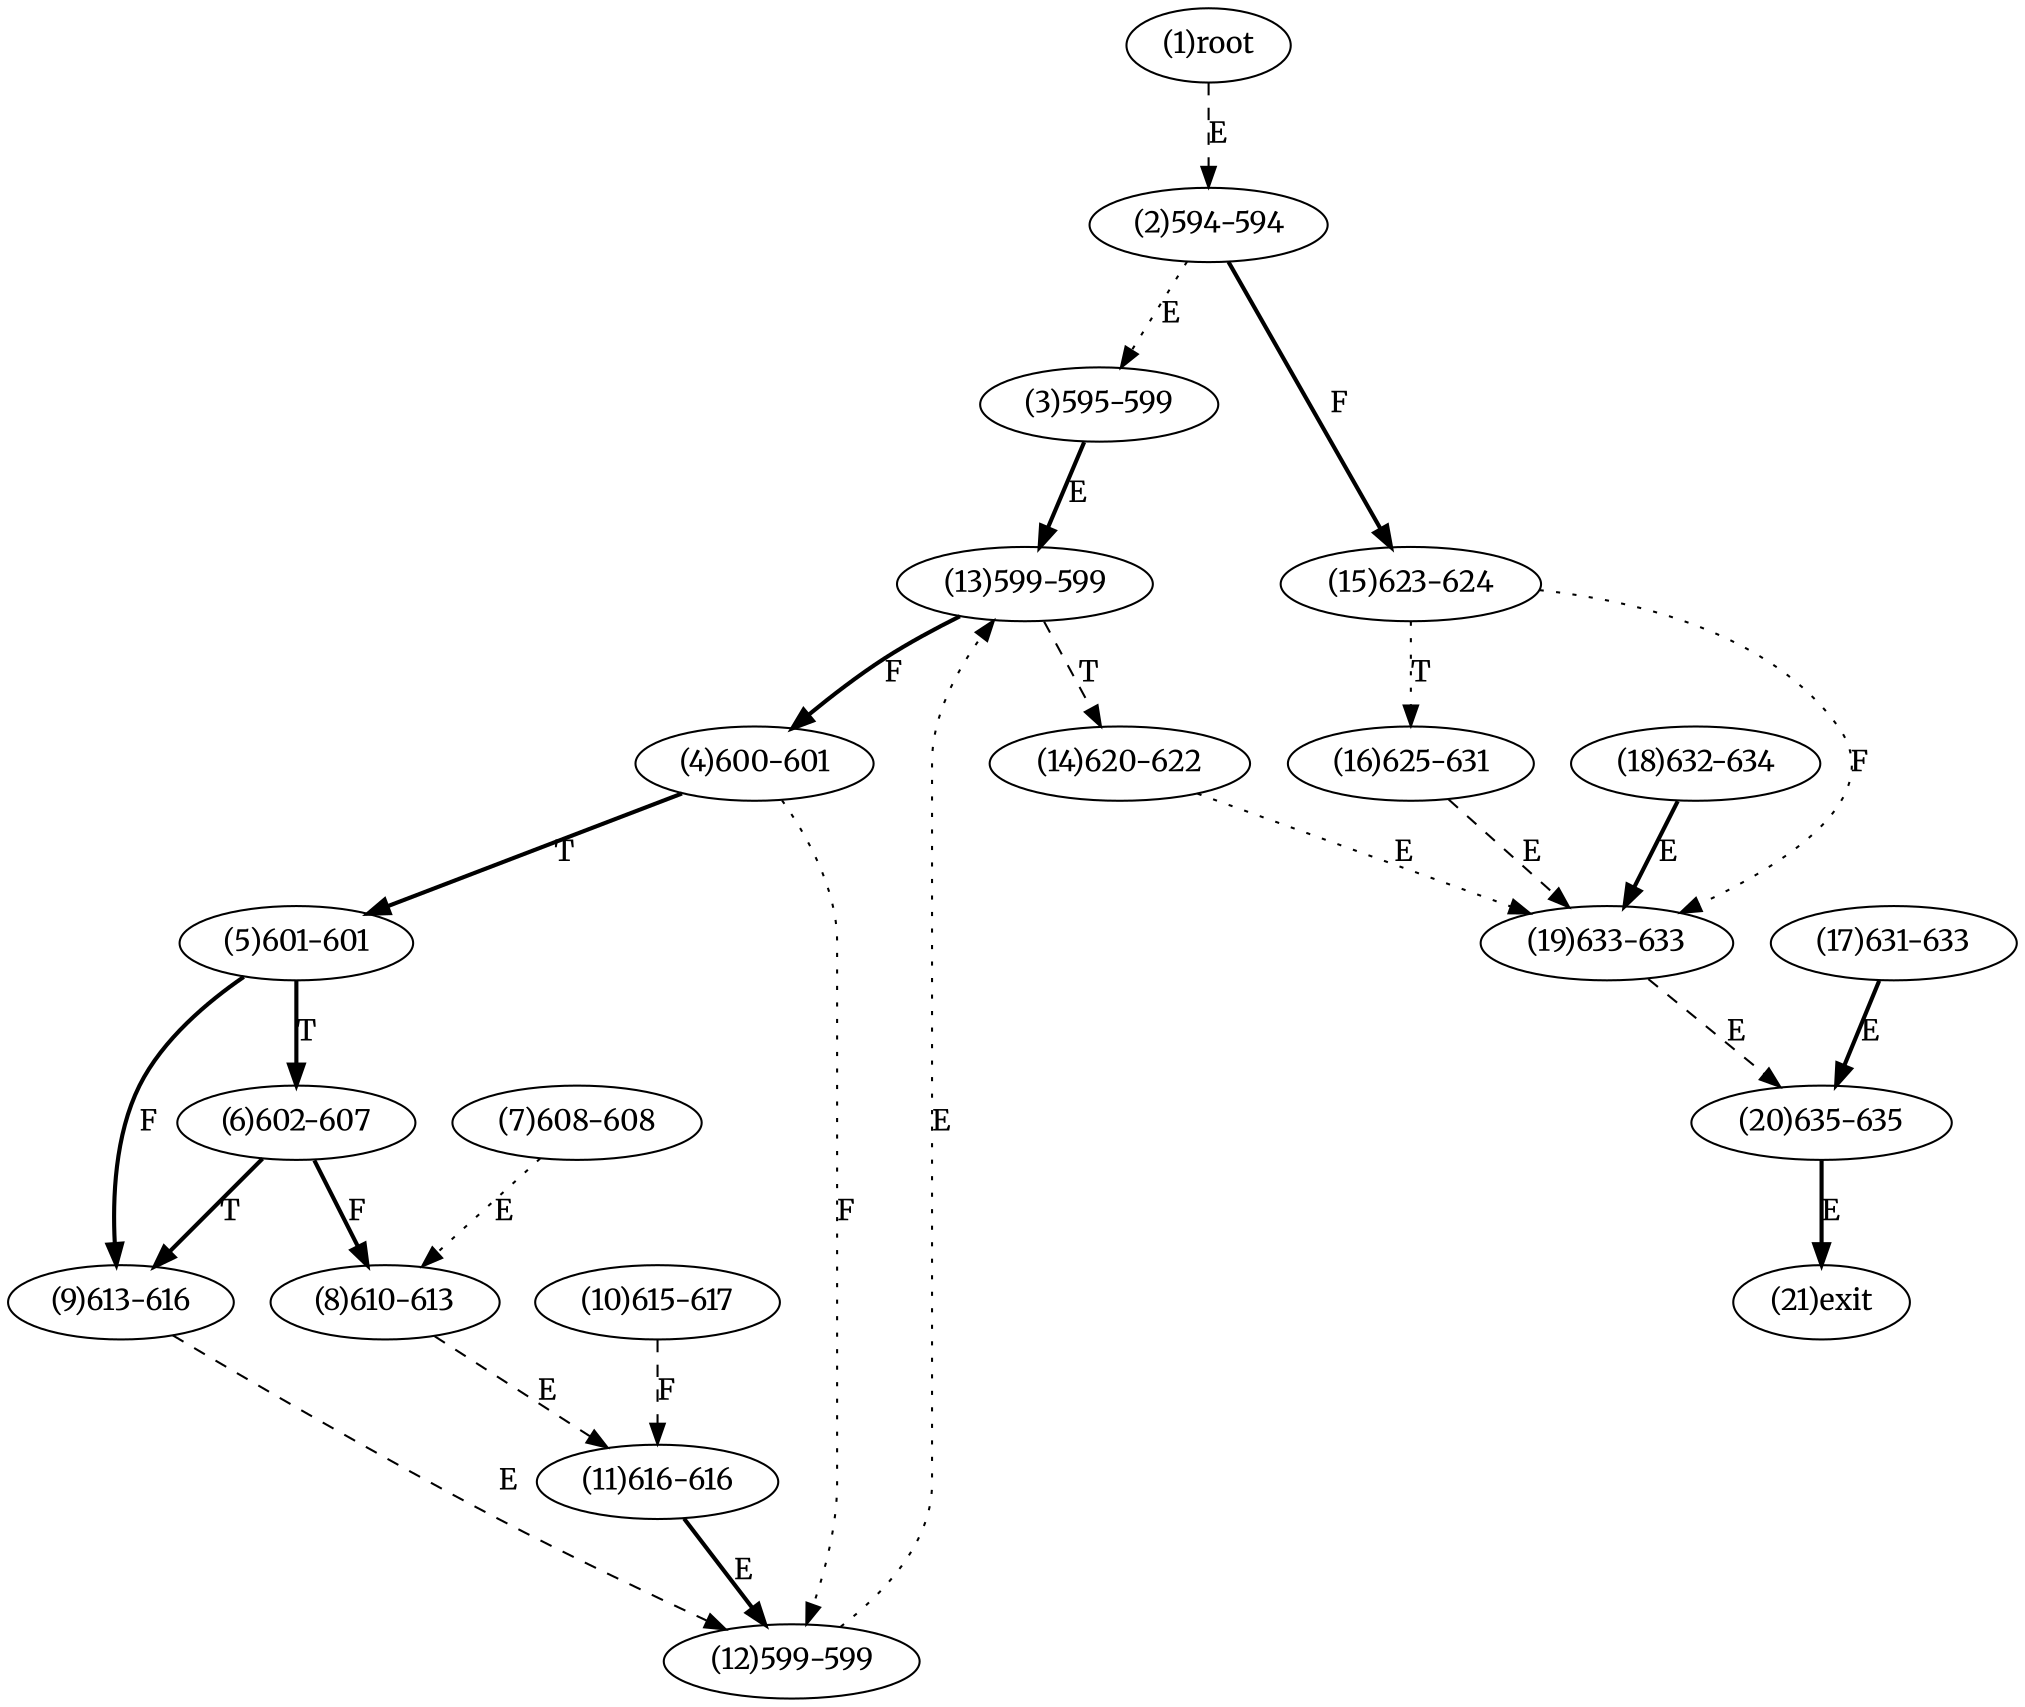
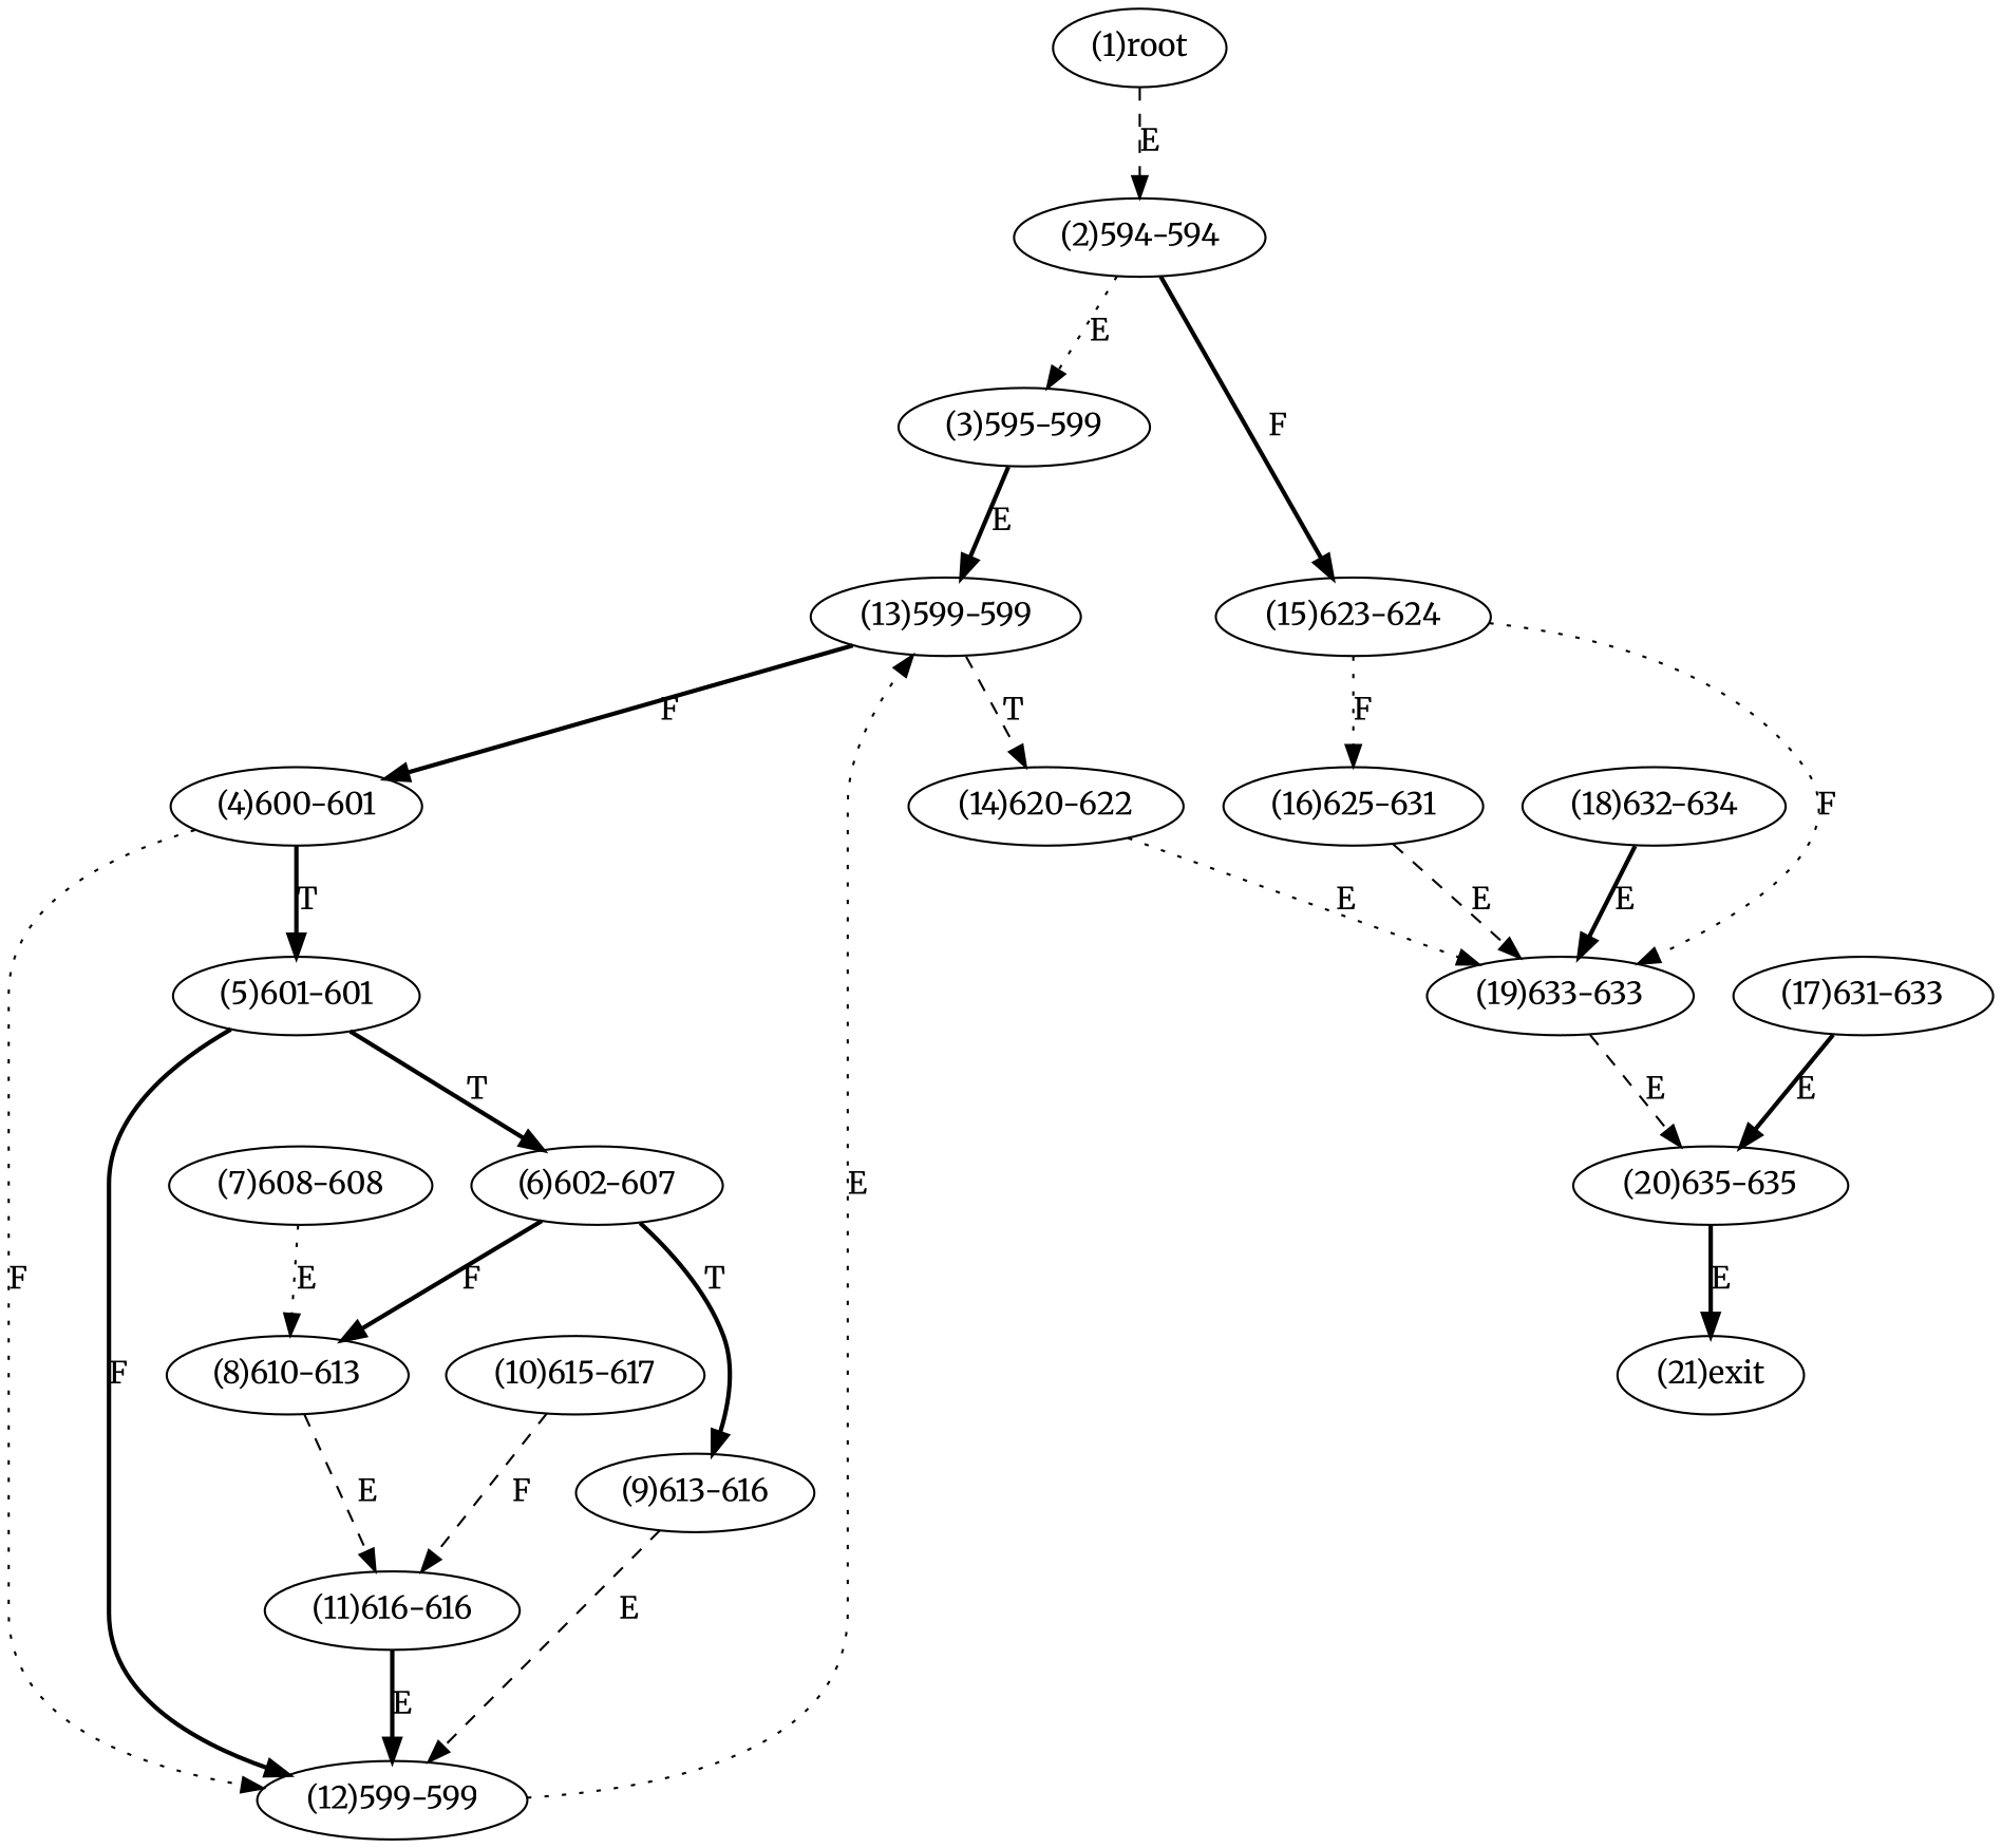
  digraph {
    fontname=Merriweather
    node [fontname=Merriweather]
    edge [fontname=Merriweather style=bold]
    n1 [label="(1)root"]
    n2 [label="(2)594-594"]
    n3 [label="(3)595-599"]
    n4 [label="(15)623-624"]
    n5 [label="(13)599-599"]
    n6 [label="(19)633-633"]
    n7 [label="(16)625-631"]
    n8 [label="(4)600-601"]
    n9 [label="(14)620-622"]
    n10 [label="(5)601-601"]
    n11 [label="(12)599-599"]
    n12 [label="(6)602-607"]
    n13 [label="(8)610-613"]
    n14 [label="(9)613-616"]
    n15 [label="(7)608-608"]
    n16 [label="(11)616-616"]
    n17 [label="(10)615-617"]
    n18 [label="(20)635-635"]
    n19 [label="(17)631-633"]
    n20 [label="(21)exit"]
    n21 [label="(18)632-634"]
    n1 -> n2 [label=E style=dashed]
    n2 -> n3 [label=E style=dotted]
    n2 -> n4 [label=F]
    n3 -> n5 [label=E]
    n4 -> n6 [label=F style=dotted]
-   n4 -> n7 [label=T style=dotted]
+   n4 -> n7 [label=F style=dotted]
    n5 -> n8 [label=F]
    n5 -> n9 [label=T style=dashed]
    n6 -> n18 [label=E style=dashed]
    n7 -> n6 [label=E style=dashed]
    n8 -> n10 [label=T]
    n8 -> n11 [label=F style=dotted]
    n9 -> n6 [label=E style=dotted]
-   n10 -> n14 [label=F]
+   n10 -> n11 [label=F]
    n10 -> n12 [label=T]
    n11 -> n5 [label=E style=dotted]
    n12 -> n13 [label=F]
    n12 -> n14 [label=T]
    n13 -> n16 [label=E style=dashed]
    n14 -> n11 [label=E style=dashed]
    n15 -> n13 [label=E style=dotted]
    n16 -> n11 [label=E]
    n17 -> n16 [label=F style=dashed]
    n18 -> n20 [label=E]
    n19 -> n18 [label=E]
    n21 -> n6 [label=E]
  }
